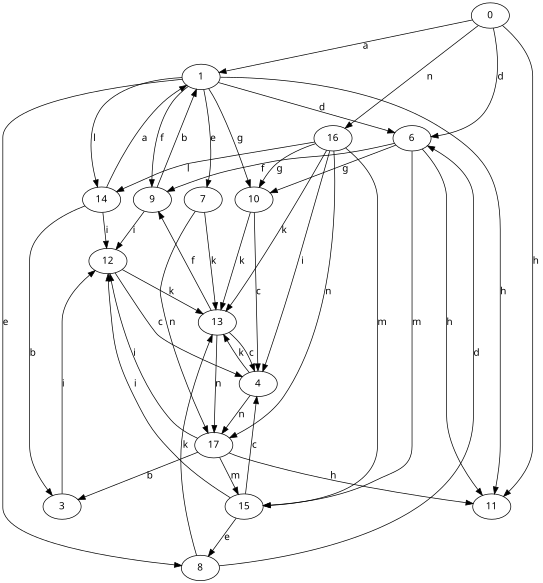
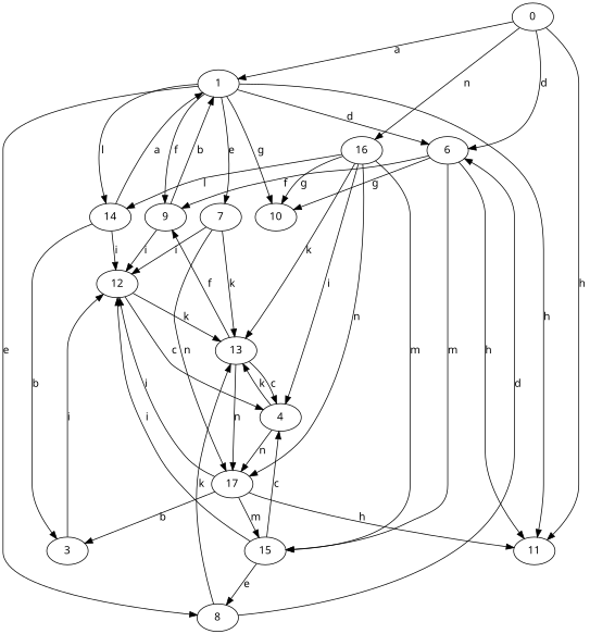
  strict digraph {
    fontname="Noto Sans"
    node [fontname="Noto Sans"]
    edge [fontname="Noto Sans"]
    1
    6
    7
    8
    9
    10
    11
    14
    15
    12
    13
    17
    4
    3
    16
    0
    1 -> 6 [label=d]
    1 -> 7 [label=e]
    1 -> 8 [label=e]
    1 -> 9 [label=f]
    1 -> 10 [label=g]
    1 -> 11 [label=h]
    1 -> 14 [label=l]
    6 -> 9 [label=f]
    6 -> 10 [label=g]
    6 -> 11 [label=h]
    6 -> 15 [label=m]
+   7 -> 12 [label=i]
    7 -> 13 [label=k]
    7 -> 17 [label=n]
    8 -> 6 [label=d]
    8 -> 13 [label=k]
    9 -> 1 [label=b]
    9 -> 12 [label=i]
-   10 -> 13 [label=k]
-   10 -> 4 [label=c]
    14 -> 1 [label=a]
    14 -> 12 [label=i]
    14 -> 3 [label=b]
    15 -> 8 [label=e]
    15 -> 12 [label=i]
    15 -> 4 [label=c]
    12 -> 13 [label=k]
    12 -> 4 [label=c]
    13 -> 9 [label=f]
    13 -> 17 [label=n]
    13 -> 4 [label=c]
    17 -> 11 [label=h]
    17 -> 15 [label=m]
    17 -> 12 [label=i]
    17 -> 3 [label=b]
    4 -> 13 [label=k]
    4 -> 17 [label=n]
    3 -> 12 [label=i]
    16 -> 10 [label=g]
    16 -> 14 [label=l]
    16 -> 15 [label=m]
    16 -> 13 [label=k]
    16 -> 17 [label=n]
    16 -> 4 [label=i]
    0 -> 1 [label=a]
    0 -> 6 [label=d]
    0 -> 11 [label=h]
    0 -> 16 [label=n]
  }
